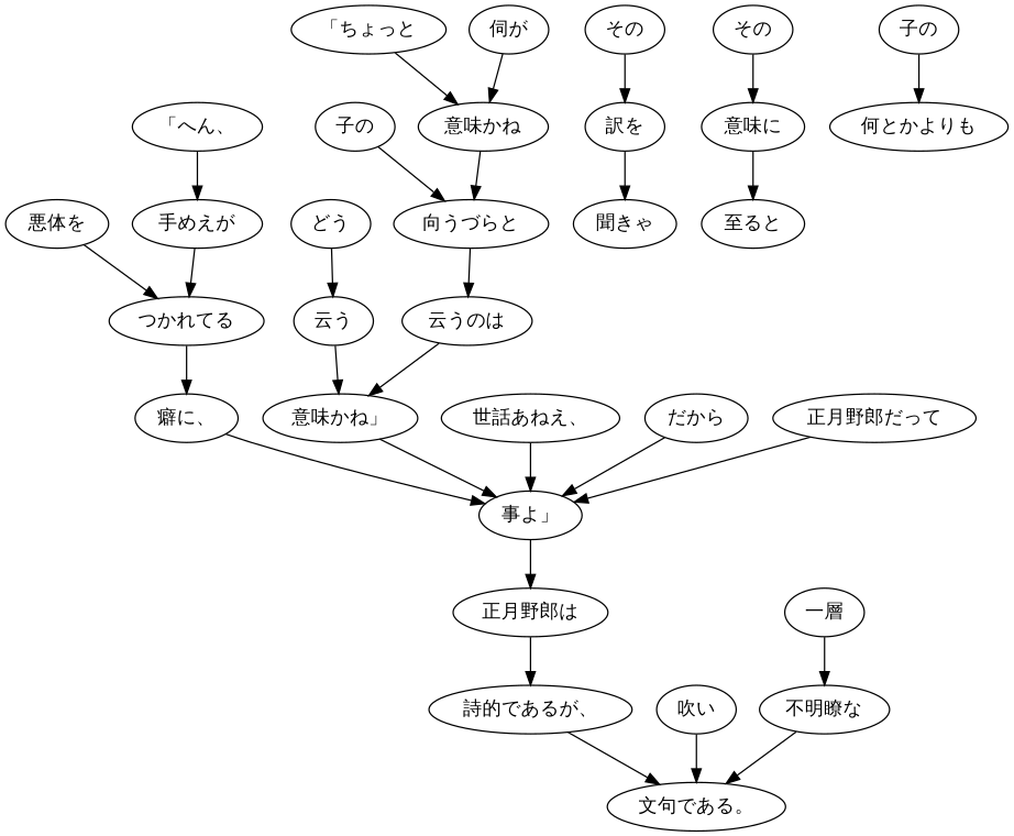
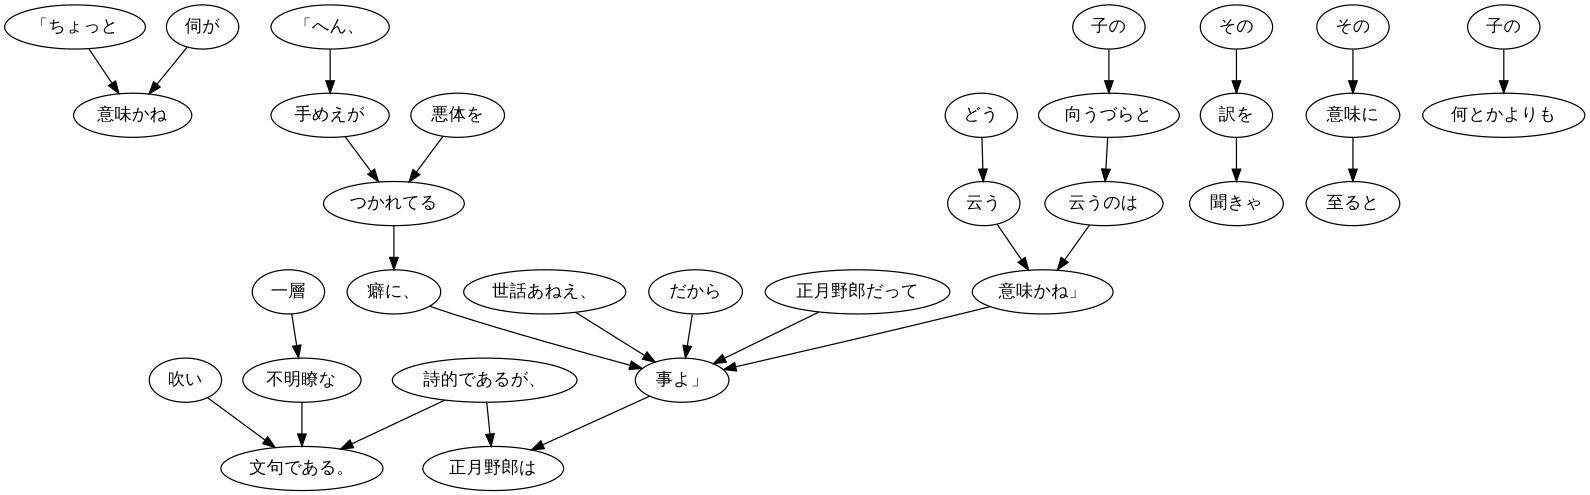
  digraph {
    n1 [label="「ちょっと"]
    n2 [label="意味かね"]
    n3 [label="向うづらと"]
    n4 [label="伺が"]
    n5 [label="云うのは"]
    n6 [label="子の"]
    n7 [label="意味かね」"]
    n8 [label="事よ」"]
    n9 [label="どう"]
    n10 [label="云う"]
    n11 [label="正月野郎は"]
    n12 [label="「へん、"]
    n13 [label="手めえが"]
    n14 [label="つかれてる"]
    n15 [label="癖に、"]
    n16 [label="悪体を"]
    n17 [label="その"]
    n18 [label="訳を"]
    n19 [label="聞きゃ"]
    n20 [label="世話あねえ、"]
    n21 [label="だから"]
    n22 [label="正月野郎だって"]
    n23 [label="詩的であるが、"]
    n24 [label="文句である。"]
    n25 [label="その"]
    n26 [label="意味に"]
    n27 [label="至ると"]
    n28 [label="吹い"]
    n29 [label="子の"]
    n30 [label="何とかよりも"]
    n31 [label="一層"]
    n32 [label="不明瞭な"]
    n1 -> n2
-   n2 -> n3
    n3 -> n5
    n4 -> n2
    n5 -> n7
    n6 -> n3
    n7 -> n8
    n8 -> n11
    n9 -> n10
    n10 -> n7
-   n11 -> n23
+   n23 -> n11
    n12 -> n13
    n13 -> n14
    n14 -> n15
    n15 -> n8
    n16 -> n14
    n17 -> n18
    n18 -> n19
    n20 -> n8
    n21 -> n8
    n22 -> n8
    n23 -> n24
    n25 -> n26
    n26 -> n27
    n28 -> n24
    n29 -> n30
    n31 -> n32
    n32 -> n24
  }
